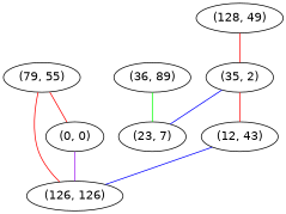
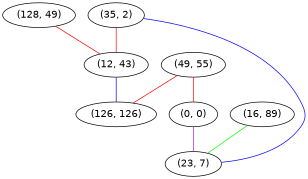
  graph {
    fontname="DejaVu Sans"
    node [fontname="DejaVu Sans"]
    edge [color=red fontname="DejaVu Sans" weight=1]
    "(35, 2)"
    "(12, 43)"
    "(23, 7)"
    "(126, 126)"
    "(0, 0)"
-   "(49, 55)" [label="(79, 55)"]
-   "(36, 89)"
+   "(49, 55)"
+   "(36, 89)" [label="(16, 89)"]
    "(128, 49)"
    "(35, 2)" -- "(12, 43)" [weight=3]
    "(35, 2)" -- "(23, 7)" [color=blue]
    "(12, 43)" -- "(126, 126)" [color=blue weight=3]
-   "(0, 0)" -- "(126, 126)" [color=purple weight=4]
+   "(0, 0)" -- "(23, 7)" [color=purple weight=4]
    "(49, 55)" -- "(126, 126)"
    "(49, 55)" -- "(0, 0)"
    "(36, 89)" -- "(23, 7)" [color=green weight=2]
-   "(128, 49)" -- "(35, 2)"
+   "(128, 49)" -- "(12, 43)"
  }
